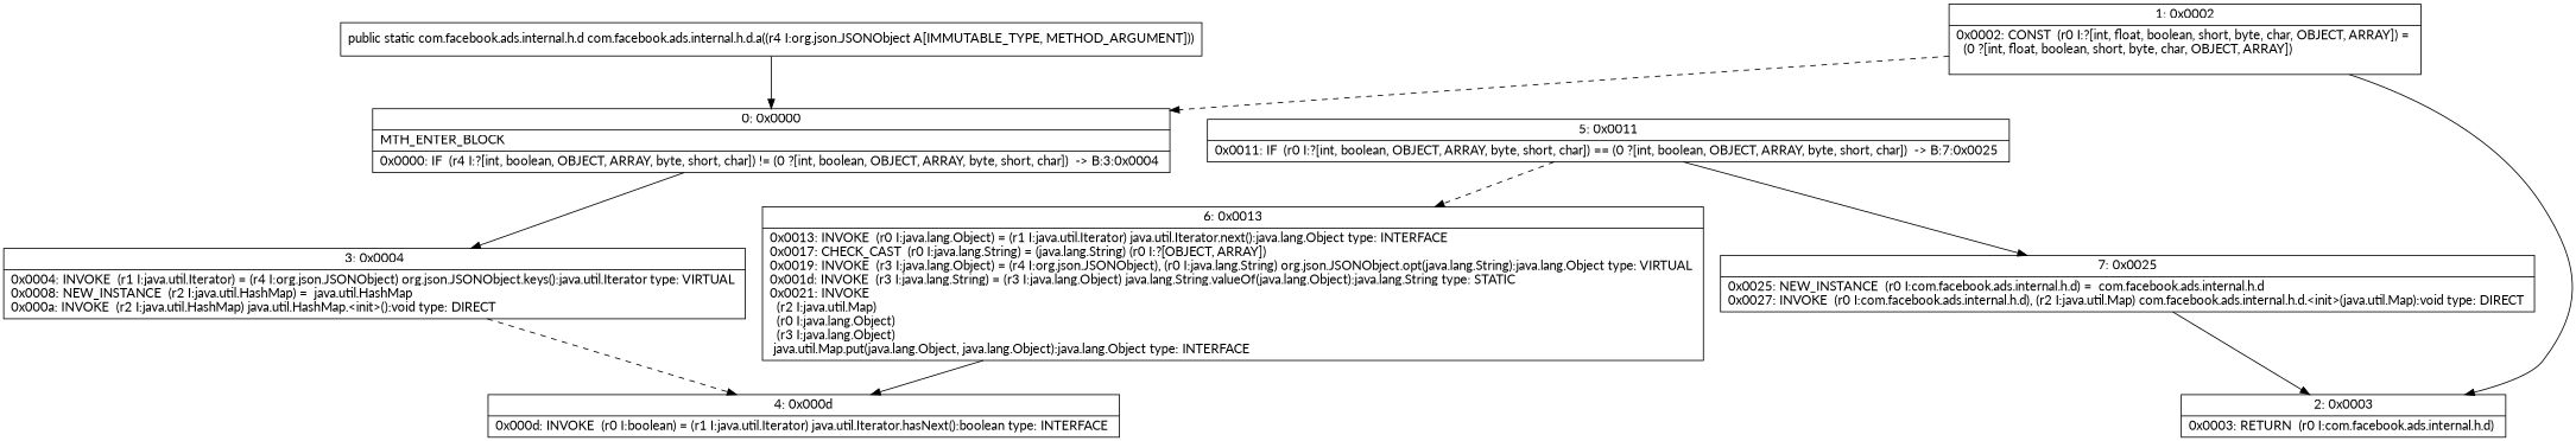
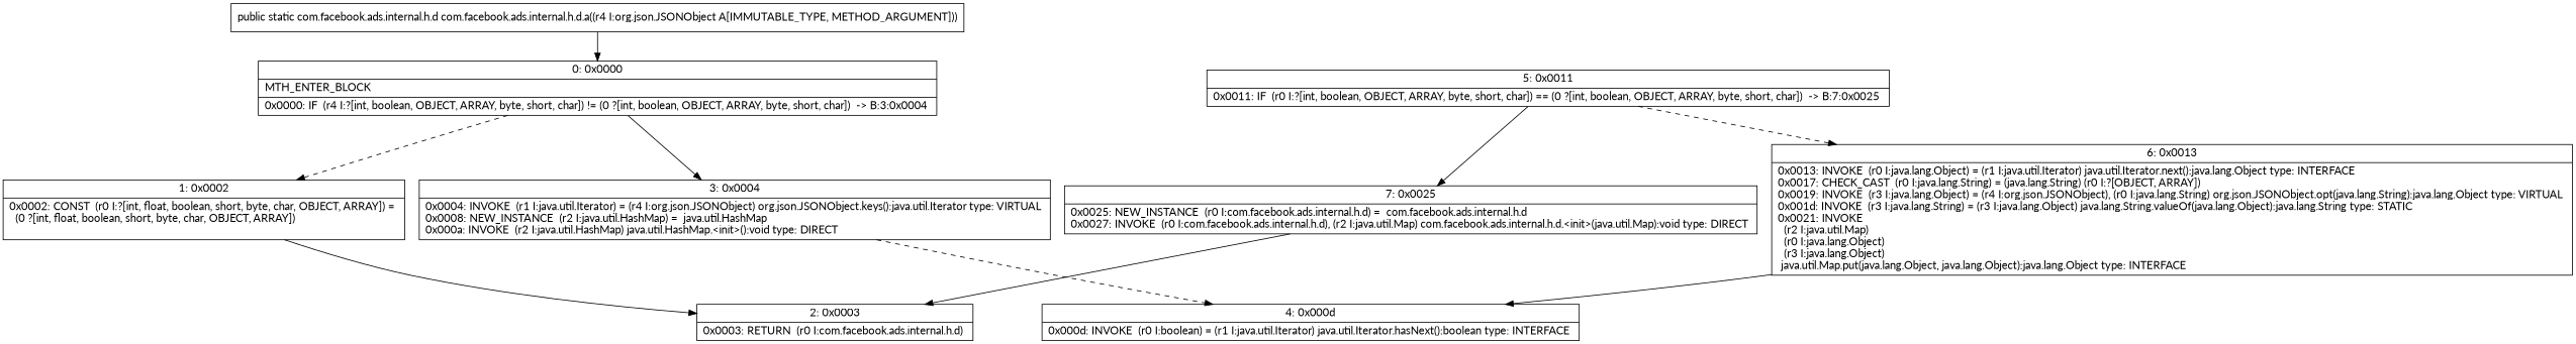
  digraph {
    fontname=Lato
    node [fontname=Lato shape=record]
    edge [fontname=Lato]
    n1 [label="{0\:\ 0x0000|MTH_ENTER_BLOCK\l|0x0000: IF  (r4 I:?[int, boolean, OBJECT, ARRAY, byte, short, char]) != (0 ?[int, boolean, OBJECT, ARRAY, byte, short, char])  \-\> B:3:0x0004 \l}"]
    n2 [label="{1\:\ 0x0002|0x0002: CONST  (r0 I:?[int, float, boolean, short, byte, char, OBJECT, ARRAY]) = \l  (0 ?[int, float, boolean, short, byte, char, OBJECT, ARRAY])\l \l}"]
    n3 [label="{3\:\ 0x0004|0x0004: INVOKE  (r1 I:java.util.Iterator) = (r4 I:org.json.JSONObject) org.json.JSONObject.keys():java.util.Iterator type: VIRTUAL \l0x0008: NEW_INSTANCE  (r2 I:java.util.HashMap) =  java.util.HashMap \l0x000a: INVOKE  (r2 I:java.util.HashMap) java.util.HashMap.\<init\>():void type: DIRECT \l}"]
    n4 [label="{2\:\ 0x0003|0x0003: RETURN  (r0 I:com.facebook.ads.internal.h.d) \l}"]
    n5 [label="{4\:\ 0x000d|0x000d: INVOKE  (r0 I:boolean) = (r1 I:java.util.Iterator) java.util.Iterator.hasNext():boolean type: INTERFACE \l}"]
    n6 [label="{5\:\ 0x0011|0x0011: IF  (r0 I:?[int, boolean, OBJECT, ARRAY, byte, short, char]) == (0 ?[int, boolean, OBJECT, ARRAY, byte, short, char])  \-\> B:7:0x0025 \l}"]
    n7 [label="{6\:\ 0x0013|0x0013: INVOKE  (r0 I:java.lang.Object) = (r1 I:java.util.Iterator) java.util.Iterator.next():java.lang.Object type: INTERFACE \l0x0017: CHECK_CAST  (r0 I:java.lang.String) = (java.lang.String) (r0 I:?[OBJECT, ARRAY]) \l0x0019: INVOKE  (r3 I:java.lang.Object) = (r4 I:org.json.JSONObject), (r0 I:java.lang.String) org.json.JSONObject.opt(java.lang.String):java.lang.Object type: VIRTUAL \l0x001d: INVOKE  (r3 I:java.lang.String) = (r3 I:java.lang.Object) java.lang.String.valueOf(java.lang.Object):java.lang.String type: STATIC \l0x0021: INVOKE  \l  (r2 I:java.util.Map)\l  (r0 I:java.lang.Object)\l  (r3 I:java.lang.Object)\l java.util.Map.put(java.lang.Object, java.lang.Object):java.lang.Object type: INTERFACE \l}"]
    n8 [label="{7\:\ 0x0025|0x0025: NEW_INSTANCE  (r0 I:com.facebook.ads.internal.h.d) =  com.facebook.ads.internal.h.d \l0x0027: INVOKE  (r0 I:com.facebook.ads.internal.h.d), (r2 I:java.util.Map) com.facebook.ads.internal.h.d.\<init\>(java.util.Map):void type: DIRECT \l}"]
    n9 [label="{public static com.facebook.ads.internal.h.d com.facebook.ads.internal.h.d.a((r4 I:org.json.JSONObject A[IMMUTABLE_TYPE, METHOD_ARGUMENT])) }"]
-   n2 -> n1 [style=dashed]
+   n1 -> n2 [style=dashed]
    n1 -> n3
    n2 -> n4
    n3 -> n5 [style=dashed]
    n6 -> n7 [style=dashed]
    n6 -> n8
    n7 -> n5
    n8 -> n4
    n9 -> n1
  }
